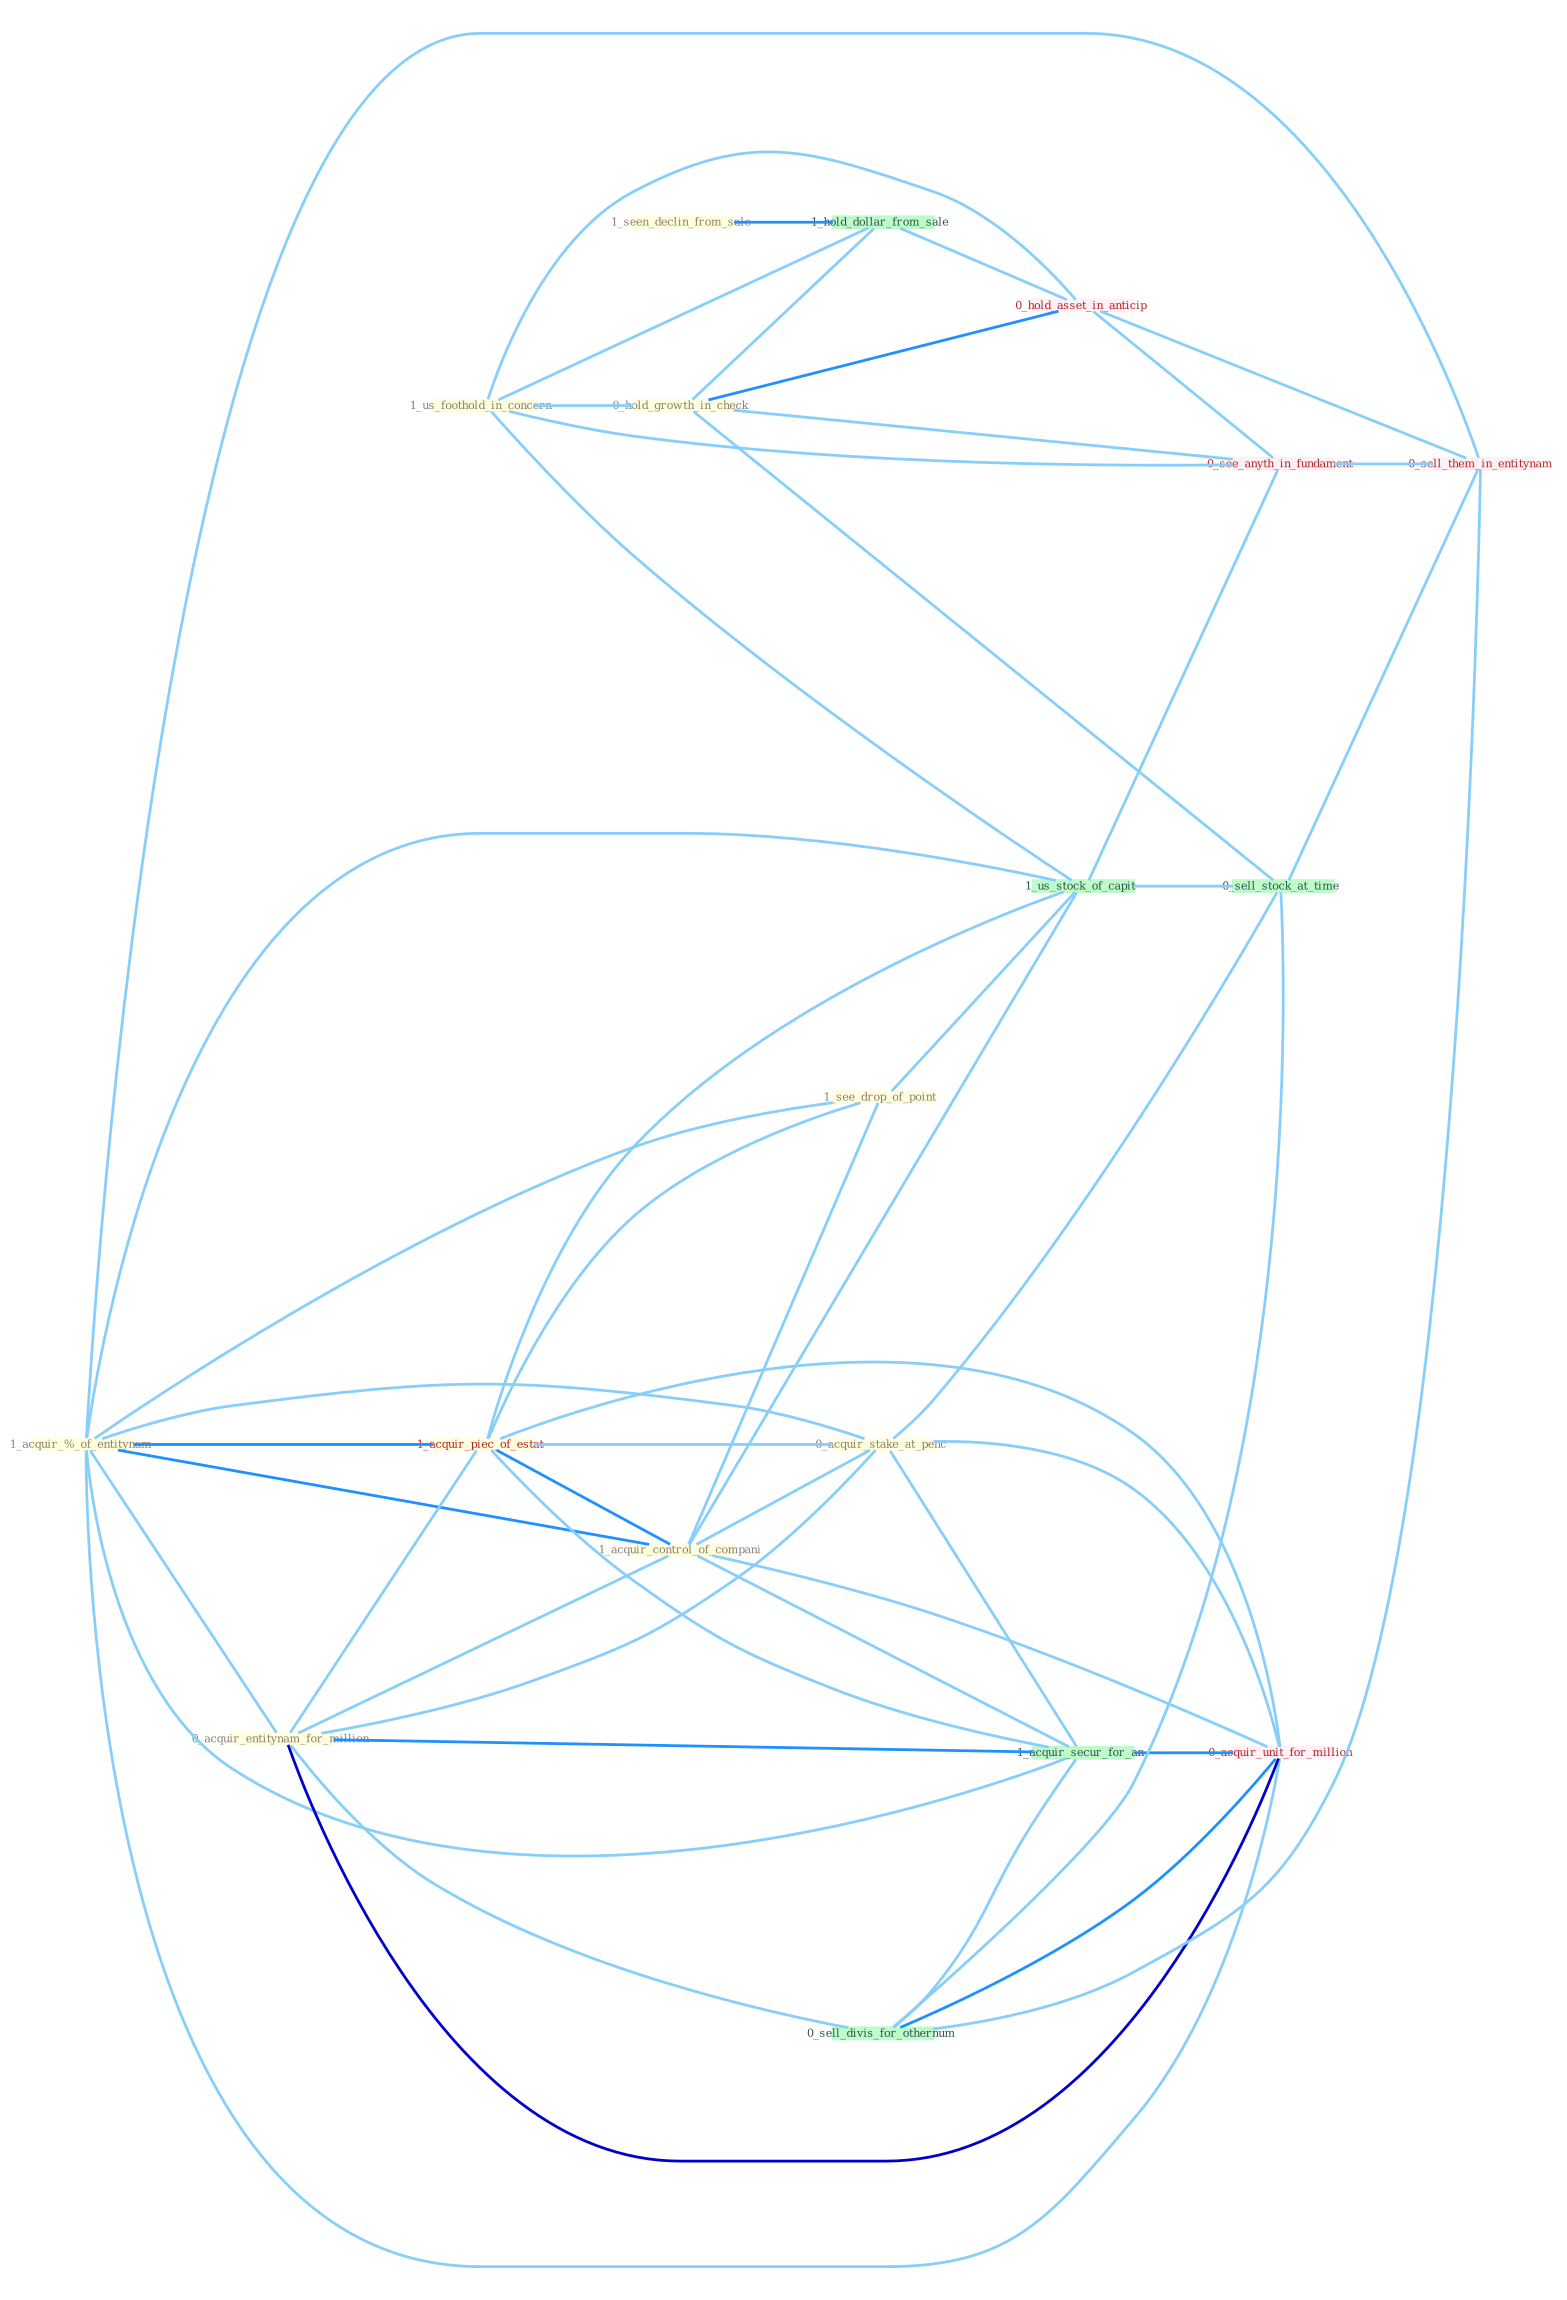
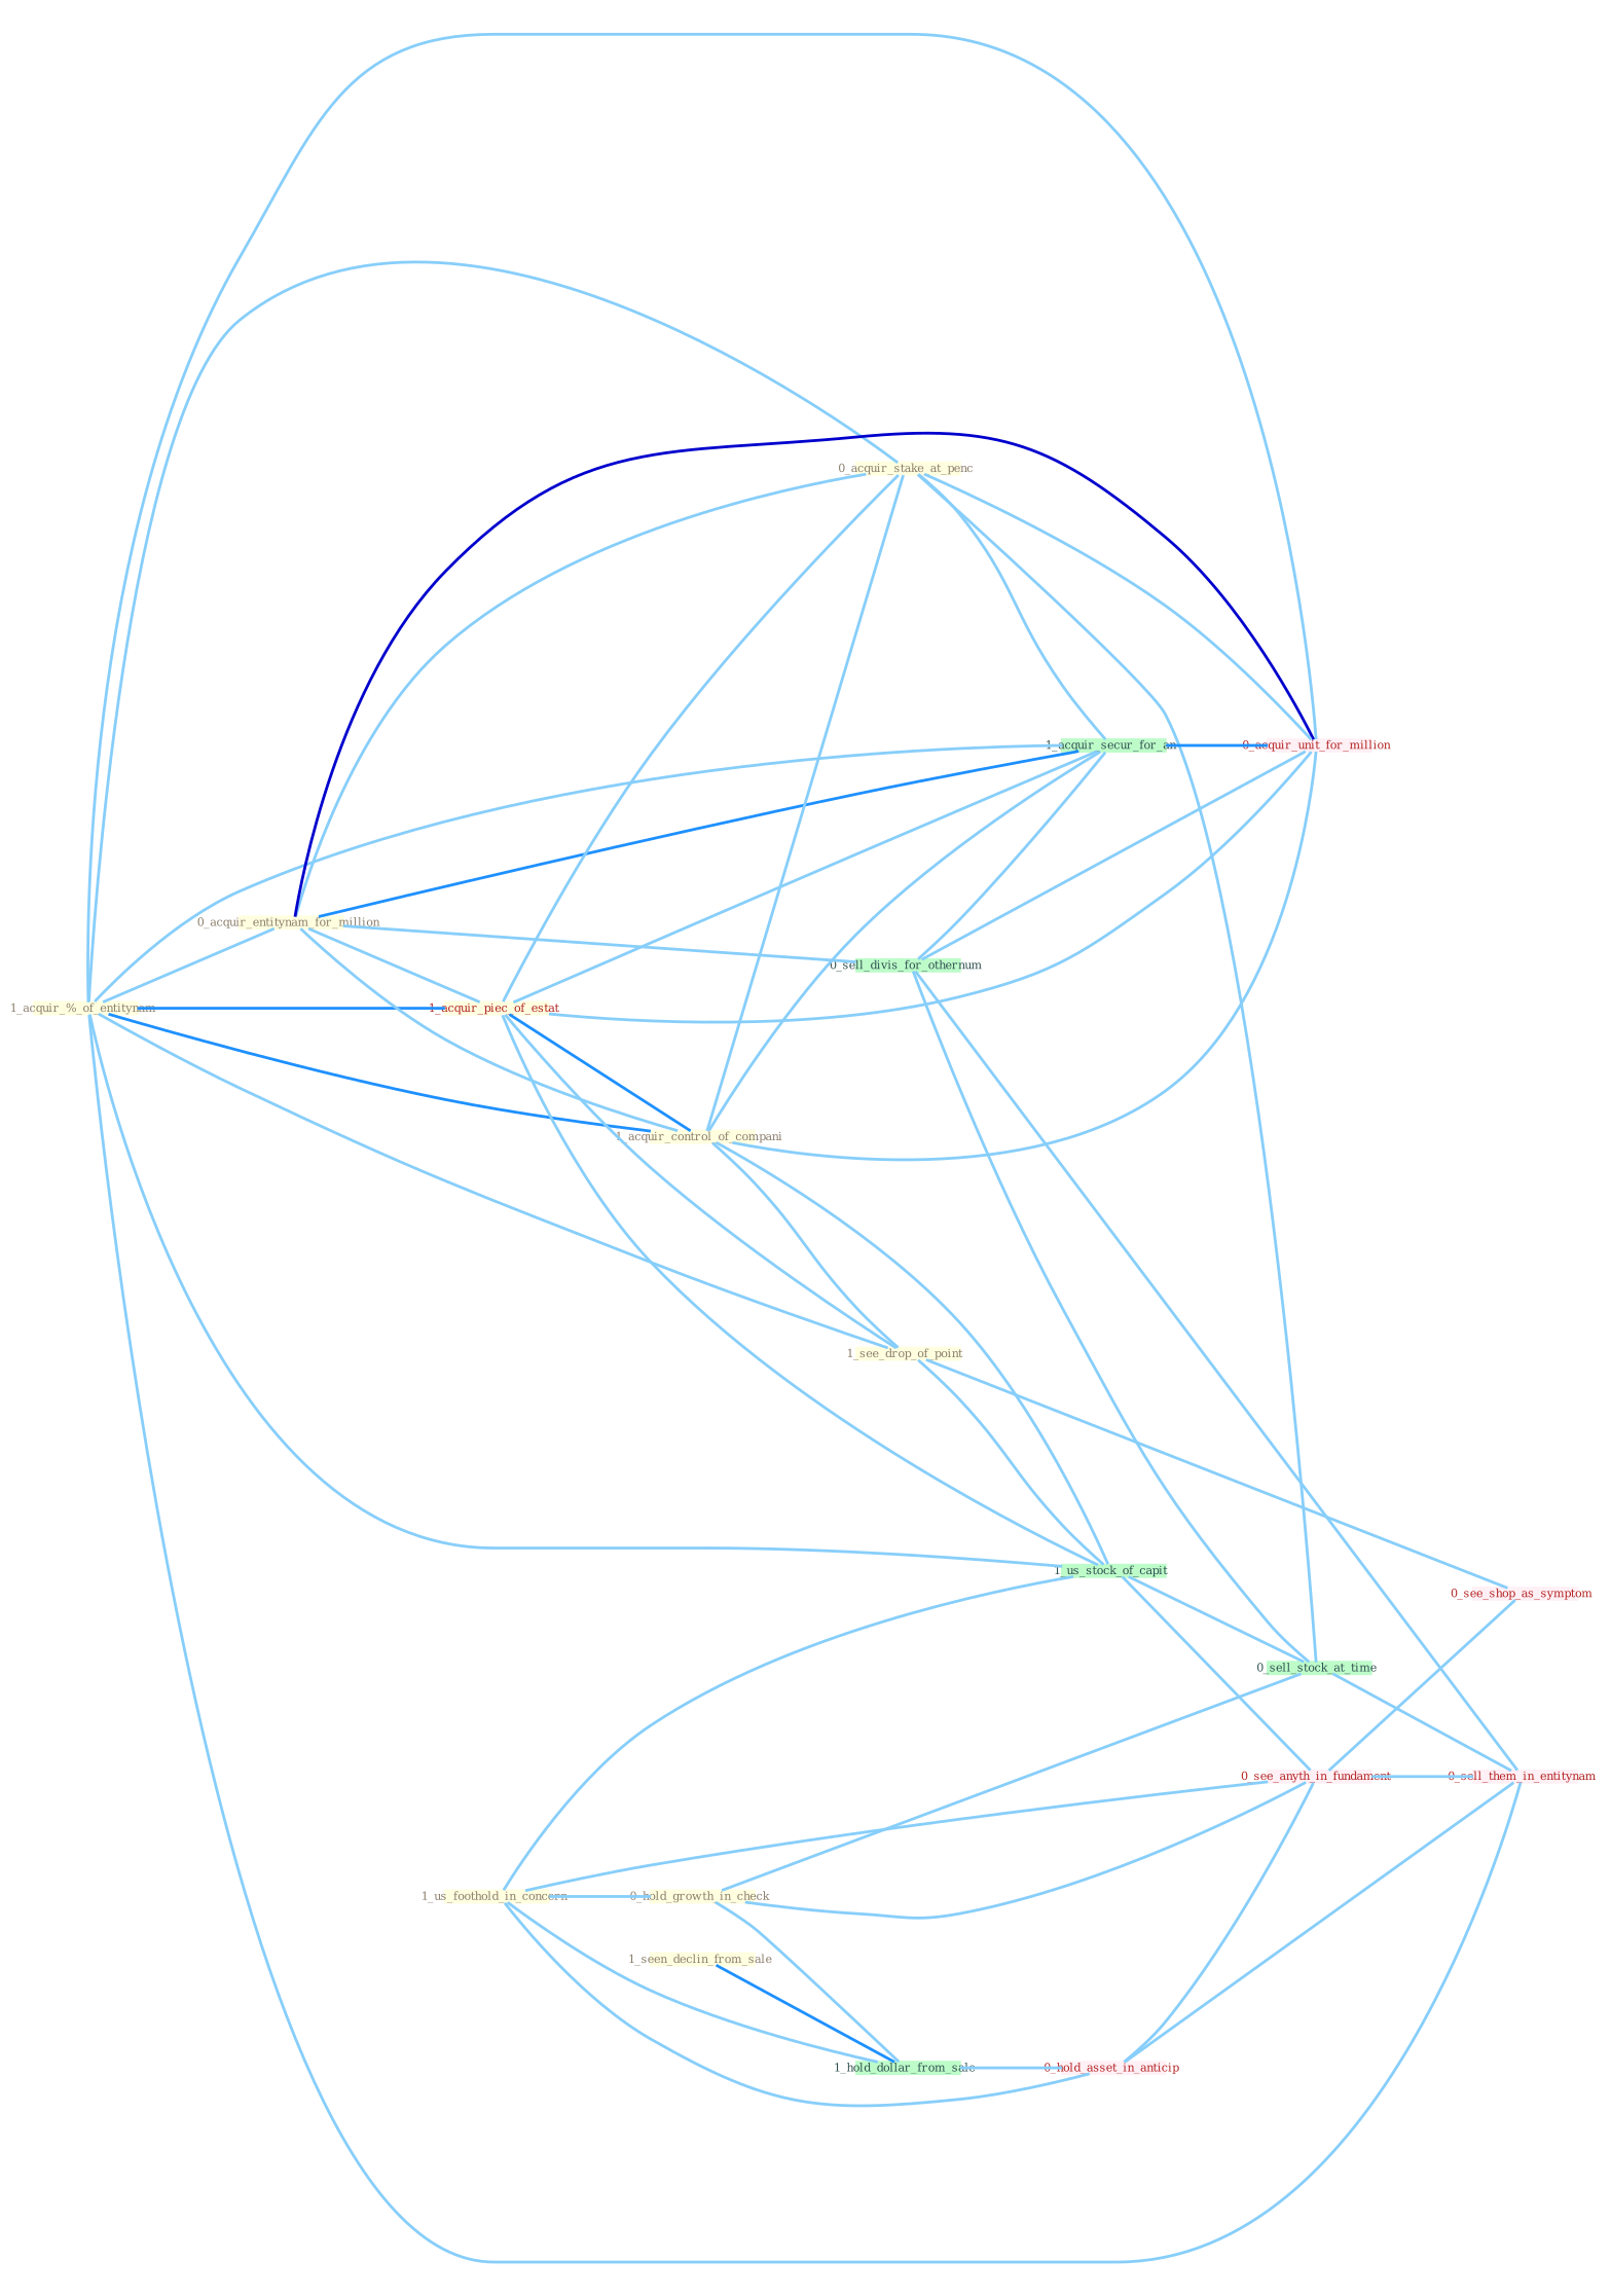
  graph {
    rankdir=LR
    node [color="#ffffe0" fixedsize=true fontcolor="#8b7d6b" fontsize=4 shape=polygon style=filled]
    edge [color="#87cefa" w=1]
    "1_acquir_%_of_entitynam " [height=.06 width=.5]
    "1_seen_declin_from_sale " [height=.06 width=.5]
    "0_acquir_entitynam_for_million " [height=.06 width=.5]
    "1_acquir_piec_of_estat " [fontcolor="#b22222" height=.06 width=.5]
    "1_us_foothold_in_concern " [height=.06 width=.5]
    "1_acquir_control_of_compani " [height=.06 width=.5]
    "1_see_drop_of_point " [height=.06 width=.5]
    "0_hold_growth_in_check " [height=.06 width=.5]
    "0_acquir_stake_at_penc " [height=.06 width=.5]
    "0_hold_asset_in_anticip " [color="#fff0f5" fontcolor="#b22222" height=.06 width=.5]
    "0_see_anyth_in_fundament " [color="#fff0f5" fontcolor="#b22222" height=.06 width=.5]
    "0_acquir_unit_for_million " [color="#fff0f5" fontcolor="#b22222" height=.06 width=.5]
+   "0_see_shop_as_symptom " [color="#fff0f5" fontcolor="#b22222" height=.06 width=.5]
    "0_sell_them_in_entitynam " [color="#fff0f5" fontcolor="#b22222" height=.06 width=.5]
    "1_acquir_secur_for_an " [color="#BDFCC9" fontcolor="#2f4f4f" height=.06 width=.5]
    "1_us_stock_of_capit " [color="#BDFCC9" fontcolor="#2f4f4f" height=.06 width=.5]
    "1_hold_dollar_from_sale " [color="#BDFCC9" fontcolor="#2f4f4f" height=.06 width=.5]
    "0_sell_divis_for_othernum " [color="#BDFCC9" fontcolor="#2f4f4f" height=.06 width=.5]
    "0_sell_stock_at_time " [color="#BDFCC9" fontcolor="#2f4f4f" height=.06 width=.5]
    subgraph sub_1 {
      "1_acquir_%_of_entitynam "
      "1_seen_declin_from_sale "
      "0_acquir_entitynam_for_million "
      "1_acquir_piec_of_estat "
      "1_us_foothold_in_concern "
      "1_acquir_control_of_compani "
      "1_see_drop_of_point "
      "0_hold_growth_in_check "
      "0_acquir_stake_at_penc "
    }
    subgraph sub_2 {
      "0_hold_asset_in_anticip "
      "0_see_anyth_in_fundament "
      "0_acquir_unit_for_million "
+     "0_see_shop_as_symptom "
      "0_sell_them_in_entitynam "
    }
    "1_acquir_%_of_entitynam " -- "0_acquir_entitynam_for_million "
    "1_acquir_%_of_entitynam " -- "1_acquir_piec_of_estat " [color="#1e90ff" w=2]
    "1_acquir_%_of_entitynam " -- "1_acquir_control_of_compani " [color="#1e90ff" w=2]
    "1_acquir_%_of_entitynam " -- "1_see_drop_of_point "
    "1_acquir_%_of_entitynam " -- "0_acquir_stake_at_penc "
    "1_acquir_%_of_entitynam " -- "0_acquir_unit_for_million "
    "1_acquir_%_of_entitynam " -- "0_sell_them_in_entitynam "
    "1_acquir_%_of_entitynam " -- "1_acquir_secur_for_an "
    "1_acquir_%_of_entitynam " -- "1_us_stock_of_capit "
    "1_seen_declin_from_sale " -- "1_hold_dollar_from_sale " [color="#1e90ff" w=2]
    "0_acquir_entitynam_for_million " -- "1_acquir_piec_of_estat "
    "0_acquir_entitynam_for_million " -- "1_acquir_control_of_compani "
    "0_acquir_entitynam_for_million " -- "0_acquir_stake_at_penc "
    "0_acquir_entitynam_for_million " -- "0_acquir_unit_for_million " [color="#0000cd" w=3]
    "0_acquir_entitynam_for_million " -- "1_acquir_secur_for_an " [color="#1e90ff" w=2]
    "0_acquir_entitynam_for_million " -- "0_sell_divis_for_othernum "
    "1_acquir_piec_of_estat " -- "1_acquir_control_of_compani " [color="#1e90ff" w=2]
    "1_acquir_piec_of_estat " -- "1_see_drop_of_point "
    "1_acquir_piec_of_estat " -- "0_acquir_stake_at_penc "
    "1_acquir_piec_of_estat " -- "0_acquir_unit_for_million "
    "1_acquir_piec_of_estat " -- "1_acquir_secur_for_an "
    "1_acquir_piec_of_estat " -- "1_us_stock_of_capit "
    "1_us_foothold_in_concern " -- "0_hold_growth_in_check "
    "1_us_foothold_in_concern " -- "0_hold_asset_in_anticip "
    "1_us_foothold_in_concern " -- "0_see_anyth_in_fundament "
    "1_us_foothold_in_concern " -- "1_us_stock_of_capit "
    "1_us_foothold_in_concern " -- "1_hold_dollar_from_sale "
    "1_acquir_control_of_compani " -- "1_see_drop_of_point "
    "1_acquir_control_of_compani " -- "0_acquir_stake_at_penc "
    "1_acquir_control_of_compani " -- "0_acquir_unit_for_million "
    "1_acquir_control_of_compani " -- "1_acquir_secur_for_an "
    "1_acquir_control_of_compani " -- "1_us_stock_of_capit "
+   "1_see_drop_of_point " -- "0_see_shop_as_symptom "
    "1_see_drop_of_point " -- "1_us_stock_of_capit "
-   "0_hold_growth_in_check " -- "0_hold_asset_in_anticip " [color="#1e90ff" w=2]
    "0_hold_growth_in_check " -- "0_see_anyth_in_fundament "
    "0_hold_growth_in_check " -- "1_hold_dollar_from_sale "
    "0_hold_growth_in_check " -- "0_sell_stock_at_time "
    "0_acquir_stake_at_penc " -- "0_acquir_unit_for_million "
    "0_acquir_stake_at_penc " -- "1_acquir_secur_for_an "
    "0_acquir_stake_at_penc " -- "0_sell_stock_at_time "
    "0_hold_asset_in_anticip " -- "0_see_anyth_in_fundament "
    "0_hold_asset_in_anticip " -- "0_sell_them_in_entitynam "
+   "0_see_anyth_in_fundament " -- "0_see_shop_as_symptom "
    "0_see_anyth_in_fundament " -- "0_sell_them_in_entitynam "
    "1_acquir_secur_for_an " -- "0_acquir_unit_for_million " [color="#1e90ff" w=2]
    "1_us_stock_of_capit " -- "0_see_anyth_in_fundament "
    "1_us_stock_of_capit " -- "0_sell_stock_at_time "
    "1_hold_dollar_from_sale " -- "0_hold_asset_in_anticip "
-   "0_sell_divis_for_othernum " -- "0_acquir_unit_for_million " [color="#1e90ff"]
+   "0_sell_divis_for_othernum " -- "0_acquir_unit_for_million "
    "0_sell_divis_for_othernum " -- "0_sell_them_in_entitynam "
    "0_sell_divis_for_othernum " -- "1_acquir_secur_for_an "
    "0_sell_divis_for_othernum " -- "0_sell_stock_at_time "
    "0_sell_stock_at_time " -- "0_sell_them_in_entitynam "
  }
